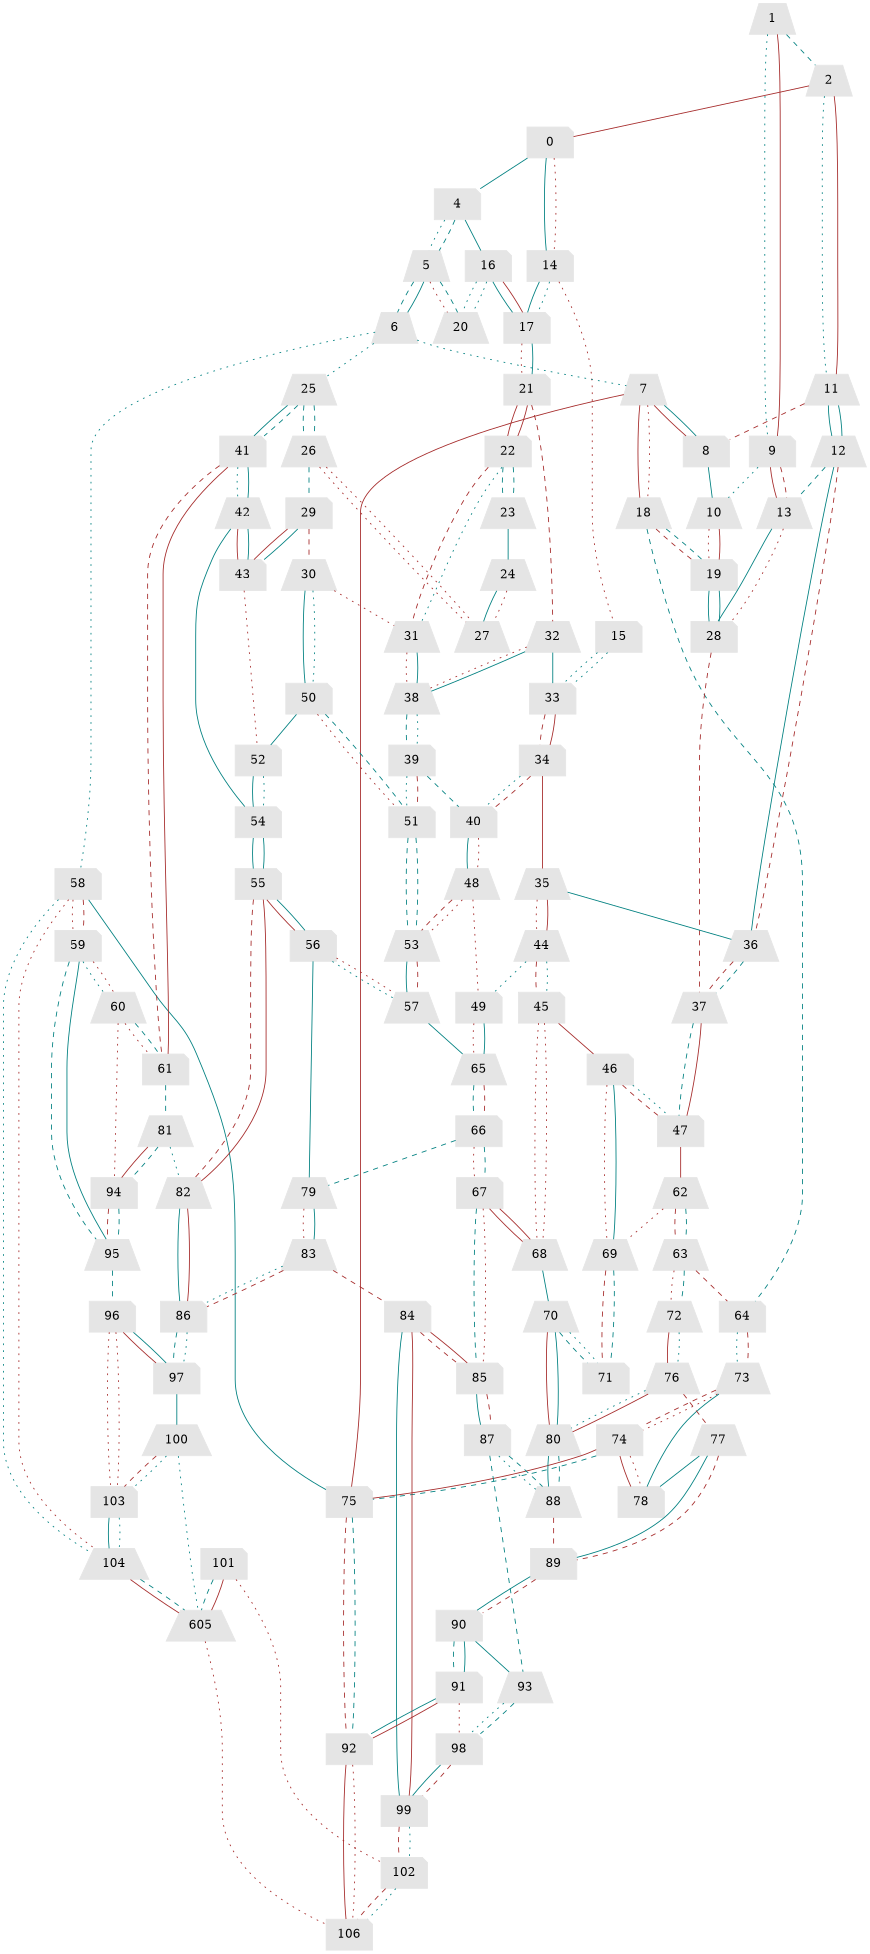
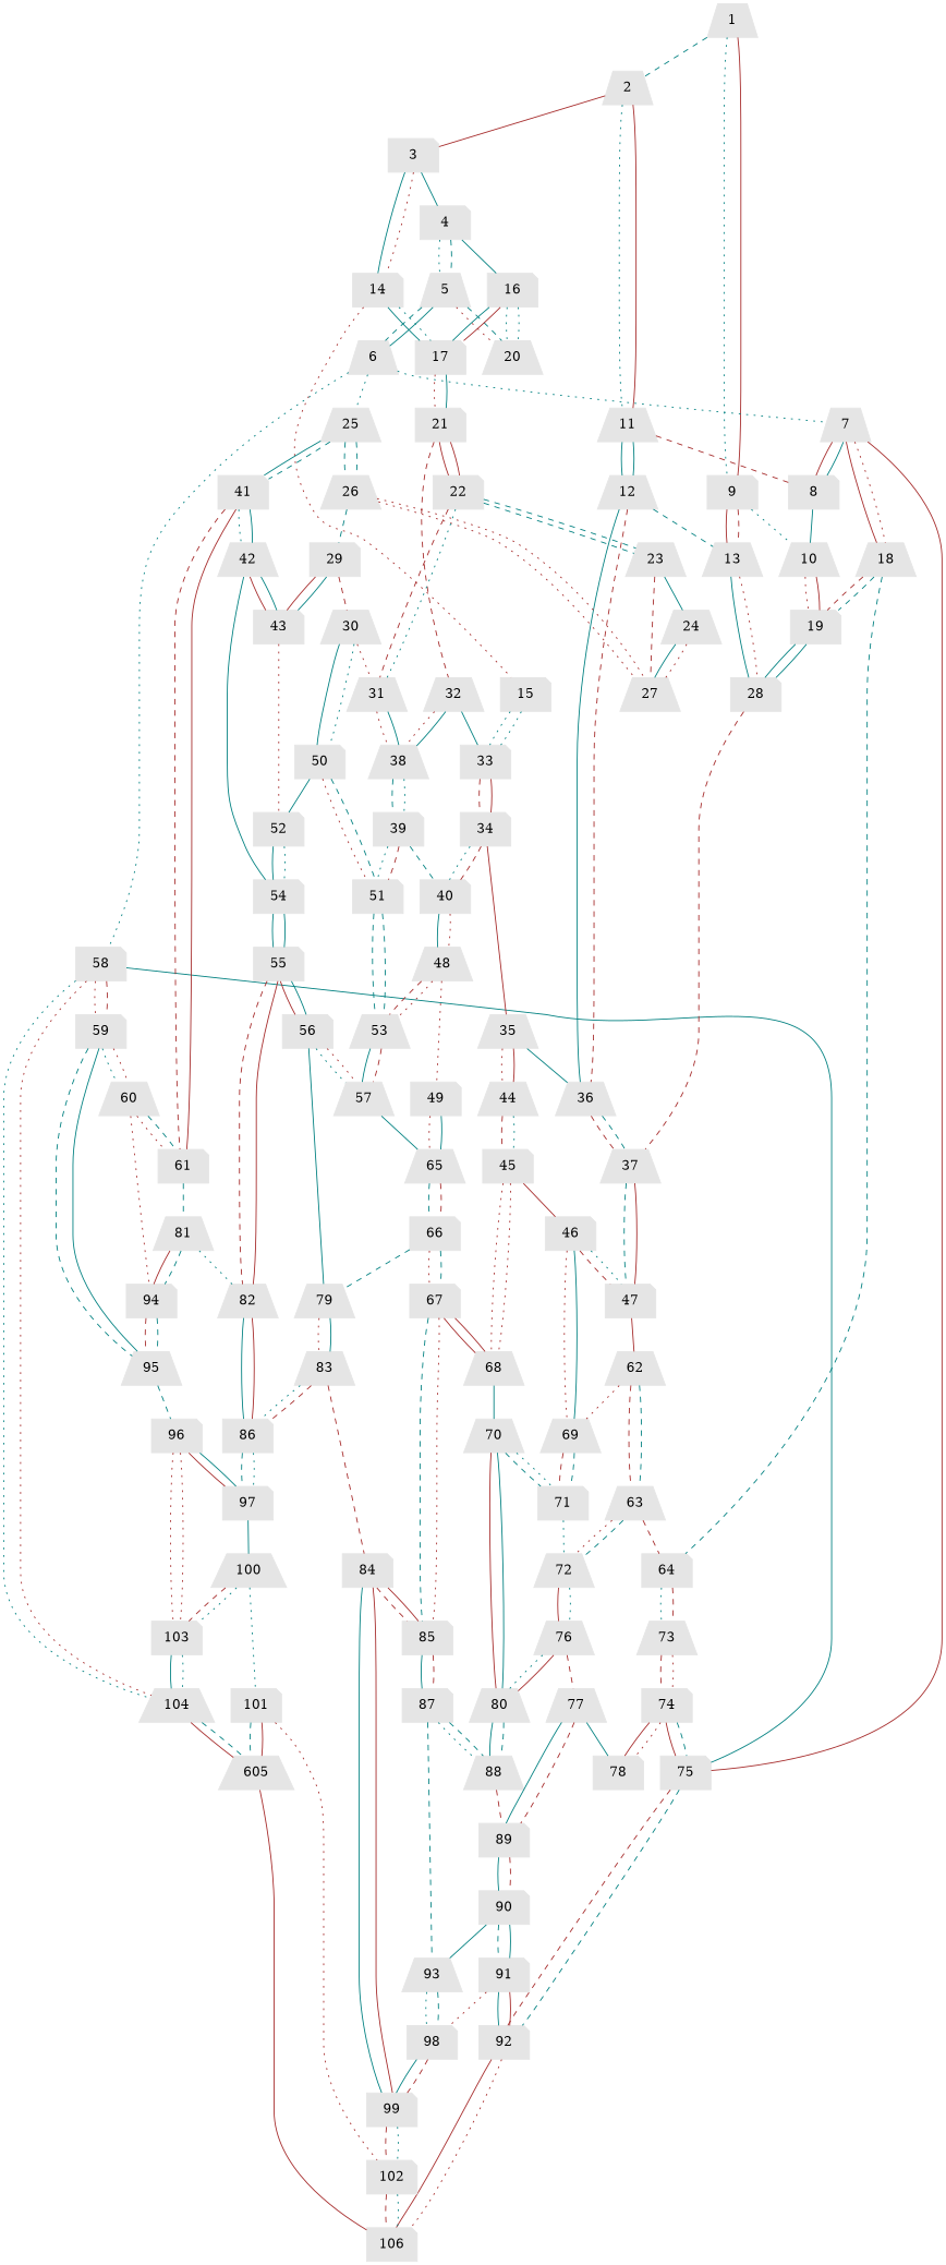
  graph {
    node [color=gray90 shape=note style=filled]
    edge [color=teal style=solid]
    1 [shape=trapezium]
    2 [shape=trapezium]
    9
-   3 [label=0]
+   3
    11 [shape=trapezium]
    10 [shape=trapezium]
    13 [shape=trapezium]
    4
    14
    8
    12 [shape=trapezium]
    5 [shape=trapezium]
    16
    15
    17
    6 [shape=trapezium]
    20 [shape=trapezium]
    7 [shape=trapezium]
    25 [shape=trapezium]
    58
    18 [shape=trapezium]
    75
    26 [shape=trapezium]
    41
    59
    104 [shape=trapezium]
    19
    64
    92
    28
    36 [shape=trapezium]
    33
    37 [shape=trapezium]
    21
    34
    22
    32 [shape=trapezium]
    73 [shape=trapezium]
    23 [shape=trapezium]
    31 [shape=trapezium]
    38 [shape=trapezium]
    24 [shape=trapezium]
    27 [shape=trapezium]
    29
    42 [shape=trapezium]
    61
    30 [shape=trapezium]
    43
    47
    50
    52
    51
    39
    35 [shape=trapezium]
    40
    44 [shape=trapezium]
    48 [shape=trapezium]
    45
    49
    62 [shape=trapezium]
    53 [shape=trapezium]
    54
    81 [shape=trapezium]
    55
    46
    68 [shape=trapezium]
    65 [shape=trapezium]
    69 [shape=trapezium]
    70 [shape=trapezium]
    71
    63 [shape=trapezium]
    57 [shape=trapezium]
    66
    56
    82 [shape=trapezium]
    79 [shape=trapezium]
    86
    83 [shape=trapezium]
    60 [shape=trapezium]
    95 [shape=trapezium]
    n81 [label=605 shape=trapezium]
    94
    96
    72 [shape=trapezium]
    76 [shape=trapezium]
    74
    78
    67
    85
    87
    80 [shape=trapezium]
    88 [shape=trapezium]
    77 [shape=trapezium]
    106
    89
    90
    84
    97
    99
    102
    93 [shape=trapezium]
    100 [shape=trapezium]
    98
    91
    103
    101
    1 -- 2 [style=dashed]
    1 -- 9 [style=dotted]
    1 -- 9 [color=brown]
    2 -- 3 [color=brown]
    2 -- 11 [style=dotted]
    2 -- 11 [color=brown]
    9 -- 10 [style=dotted]
    9 -- 13 [color=brown]
    9 -- 13 [color=brown style=dashed]
    3 -- 4
    3 -- 14
    3 -- 14 [color=brown style=dotted]
    11 -- 8 [color=brown style=dashed]
    11 -- 12
    11 -- 12
    10 -- 19 [color=brown style=dotted]
    10 -- 19 [color=brown]
    13 -- 28
    13 -- 28 [color=brown style=dotted]
    4 -- 5 [style=dotted]
    4 -- 5 [style=dashed]
    4 -- 16
    14 -- 15 [color=brown style=dotted]
    14 -- 17
    14 -- 17 [style=dotted]
    8 -- 10
    12 -- 13 [style=dashed]
    12 -- 36
    12 -- 36 [color=brown style=dashed]
    5 -- 6 [style=dashed]
    5 -- 6
    5 -- 20 [color=brown style=dotted]
    5 -- 20 [style=dashed]
    16 -- 17
    16 -- 17 [color=brown]
    16 -- 20 [style=dotted]
    16 -- 20 [style=dotted]
    15 -- 33 [style=dotted]
    15 -- 33 [style=dotted]
    17 -- 21 [color=brown style=dotted]
    17 -- 21
    6 -- 7 [style=dotted]
    6 -- 25 [style=dotted]
    6 -- 58 [style=dotted]
    7 -- 8 [color=brown]
    7 -- 8
    7 -- 18 [color=brown]
    7 -- 18 [color=brown style=dotted]
    7 -- 75 [color=brown]
    25 -- 26 [style=dashed]
    25 -- 26 [style=dashed]
    25 -- 41
    25 -- 41 [style=dashed]
    58 -- 75
    58 -- 59 [color=brown style=dotted]
    58 -- 59 [color=brown style=dashed]
    58 -- 104 [style=dotted]
    58 -- 104 [color=brown style=dotted]
    18 -- 19 [color=brown style=dashed]
    18 -- 19 [style=dashed]
    18 -- 64 [style=dashed]
    75 -- 92 [color=brown style=dashed]
    75 -- 92 [style=dashed]
    26 -- 27 [color=brown style=dotted]
    26 -- 27 [color=brown style=dotted]
    26 -- 29 [style=dashed]
    41 -- 42 [style=dotted]
    41 -- 42
    41 -- 61 [color=brown style=dashed]
    41 -- 61 [color=brown]
    59 -- 60 [style=dotted]
    59 -- 60 [color=brown style=dotted]
    59 -- 95 [style=dashed]
    59 -- 95
    104 -- n81 [color=brown]
    104 -- n81 [style=dashed]
    19 -- 28
    19 -- 28
    64 -- 73 [style=dotted]
    64 -- 73 [color=brown style=dashed]
    92 -- 106 [color=brown]
    92 -- 106 [color=brown style=dotted]
    28 -- 37 [color=brown style=dashed]
    36 -- 37 [color=brown style=dashed]
    36 -- 37 [style=dashed]
    33 -- 34 [color=brown style=dashed]
    33 -- 34 [color=brown]
    37 -- 47 [style=dashed]
    37 -- 47 [color=brown]
    21 -- 22 [color=brown]
    21 -- 22 [color=brown]
    21 -- 32 [color=brown style=dashed]
    34 -- 35 [color=brown]
    34 -- 40 [style=dotted]
    34 -- 40 [color=brown style=dashed]
    22 -- 23 [style=dashed]
    22 -- 23 [style=dashed]
    22 -- 31 [color=brown style=dashed]
    22 -- 31 [style=dotted]
    32 -- 33
    32 -- 38 [color=brown style=dotted]
    32 -- 38
    73 -- 74 [color=brown style=dashed]
    73 -- 74 [color=brown style=dotted]
-   73 -- 78
    23 -- 24
+   23 -- 27 [color=brown style=dashed]
    31 -- 38 [color=brown style=dotted]
    31 -- 38
    38 -- 39 [style=dashed]
    38 -- 39 [style=dotted]
    24 -- 27
    24 -- 27 [color=brown style=dotted]
    29 -- 30 [color=brown style=dashed]
    29 -- 43 [color=brown]
    29 -- 43
    42 -- 43 [color=brown]
    42 -- 43
    42 -- 54
    61 -- 81 [style=dashed]
    30 -- 31 [color=brown style=dotted]
    30 -- 50
    30 -- 50 [style=dotted]
    43 -- 52 [color=brown style=dotted]
    47 -- 62 [color=brown]
    50 -- 52
    50 -- 51 [color=brown style=dotted]
    50 -- 51 [style=dashed]
    52 -- 54
    52 -- 54 [style=dotted]
    51 -- 53 [style=dashed]
    51 -- 53 [style=dashed]
    39 -- 51 [style=dotted]
    39 -- 51 [color=brown style=dashed]
    39 -- 40 [style=dashed]
    35 -- 36
    35 -- 44 [color=brown style=dotted]
    35 -- 44 [color=brown]
    40 -- 48
    40 -- 48 [color=brown style=dotted]
    44 -- 45 [color=brown style=dashed]
    44 -- 45 [style=dotted]
-   44 -- 49 [style=dotted]
    48 -- 49 [color=brown style=dotted]
    48 -- 53 [color=brown style=dashed]
    48 -- 53 [color=brown style=dotted]
    45 -- 46 [color=brown]
    45 -- 68 [color=brown style=dotted]
    45 -- 68 [color=brown style=dotted]
    49 -- 65 [color=brown style=dotted]
    49 -- 65
    62 -- 69 [color=brown style=dotted]
    62 -- 63 [color=brown style=dashed]
    62 -- 63 [style=dashed]
    53 -- 57
    53 -- 57 [color=brown style=dashed]
    54 -- 55
    54 -- 55
    81 -- 82 [style=dotted]
    81 -- 94 [color=brown]
    81 -- 94 [style=dashed]
    55 -- 56 [color=brown]
    55 -- 56
    55 -- 82 [color=brown style=dashed]
    55 -- 82 [color=brown]
    46 -- 47 [color=brown style=dashed]
    46 -- 47 [style=dotted]
    46 -- 69 [color=brown style=dotted]
    46 -- 69
    68 -- 70
    65 -- 66 [style=dashed]
    65 -- 66 [color=brown style=dashed]
    69 -- 71 [color=brown style=dashed]
    69 -- 71 [style=dashed]
    70 -- 71 [style=dashed]
    70 -- 71 [style=dotted]
    70 -- 80 [color=brown]
    70 -- 80
+   71 -- 72 [style=dotted]
    63 -- 64 [color=brown style=dashed]
    63 -- 72 [color=brown style=dotted]
    63 -- 72 [style=dashed]
    57 -- 65
    66 -- 79 [style=dashed]
    66 -- 67 [color=brown style=dotted]
    66 -- 67 [style=dashed]
    56 -- 57 [style=dotted]
    56 -- 57 [color=brown style=dotted]
    56 -- 79
    82 -- 86
    82 -- 86 [color=brown]
    79 -- 83 [color=brown style=dotted]
    79 -- 83
    86 -- 97 [style=dashed]
    86 -- 97 [style=dotted]
    83 -- 86 [style=dotted]
    83 -- 86 [color=brown style=dashed]
    83 -- 84 [color=brown style=dashed]
    60 -- 61 [color=brown style=dotted]
    60 -- 61 [style=dashed]
    60 -- 94 [color=brown style=dotted]
    95 -- 96 [style=dashed]
-   n81 -- 106 [color=brown style=dotted]
+   n81 -- 106 [color=brown]
    94 -- 95 [color=brown style=dashed]
    94 -- 95 [style=dashed]
    96 -- 97 [color=brown]
    96 -- 97
    96 -- 103 [color=brown style=dotted]
    96 -- 103 [color=brown style=dotted]
    72 -- 76 [color=brown]
    72 -- 76 [style=dotted]
    76 -- 80 [style=dotted]
    76 -- 80 [color=brown]
    76 -- 77 [color=brown style=dashed]
    74 -- 75 [color=brown]
    74 -- 75 [style=dashed]
    74 -- 78 [color=brown]
    74 -- 78 [color=brown style=dotted]
    67 -- 68 [color=brown]
    67 -- 68 [color=brown]
    67 -- 85 [style=dashed]
    67 -- 85 [color=brown style=dotted]
    85 -- 87
    85 -- 87 [color=brown style=dashed]
    87 -- 88 [style=dotted]
    87 -- 88 [style=dashed]
    87 -- 93 [style=dashed]
    80 -- 88
    80 -- 88 [style=dashed]
    88 -- 89 [color=brown style=dashed]
    77 -- 78
    77 -- 89
    77 -- 89 [color=brown style=dashed]
    89 -- 90
    89 -- 90 [color=brown style=dashed]
    90 -- 93
    90 -- 91 [style=dashed]
    90 -- 91
    84 -- 85 [color=brown style=dashed]
    84 -- 85 [color=brown]
    84 -- 99
    84 -- 99 [color=brown]
    97 -- 100
    99 -- 102 [color=brown style=dashed]
    99 -- 102 [style=dotted]
    102 -- 106 [color=brown style=dashed]
    102 -- 106 [style=dotted]
    93 -- 98 [style=dotted]
    93 -- 98 [style=dashed]
    100 -- 103 [color=brown style=dashed]
    100 -- 103 [style=dotted]
-   100 -- n81 [style=dotted]
+   100 -- 101 [style=dotted]
    98 -- 99
    98 -- 99 [color=brown style=dashed]
    91 -- 92
    91 -- 92 [color=brown]
    91 -- 98 [color=brown style=dotted]
    103 -- 104
    103 -- 104 [style=dotted]
    101 -- n81 [style=dashed]
    101 -- n81 [color=brown]
    101 -- 102 [color=brown style=dotted]
  }
